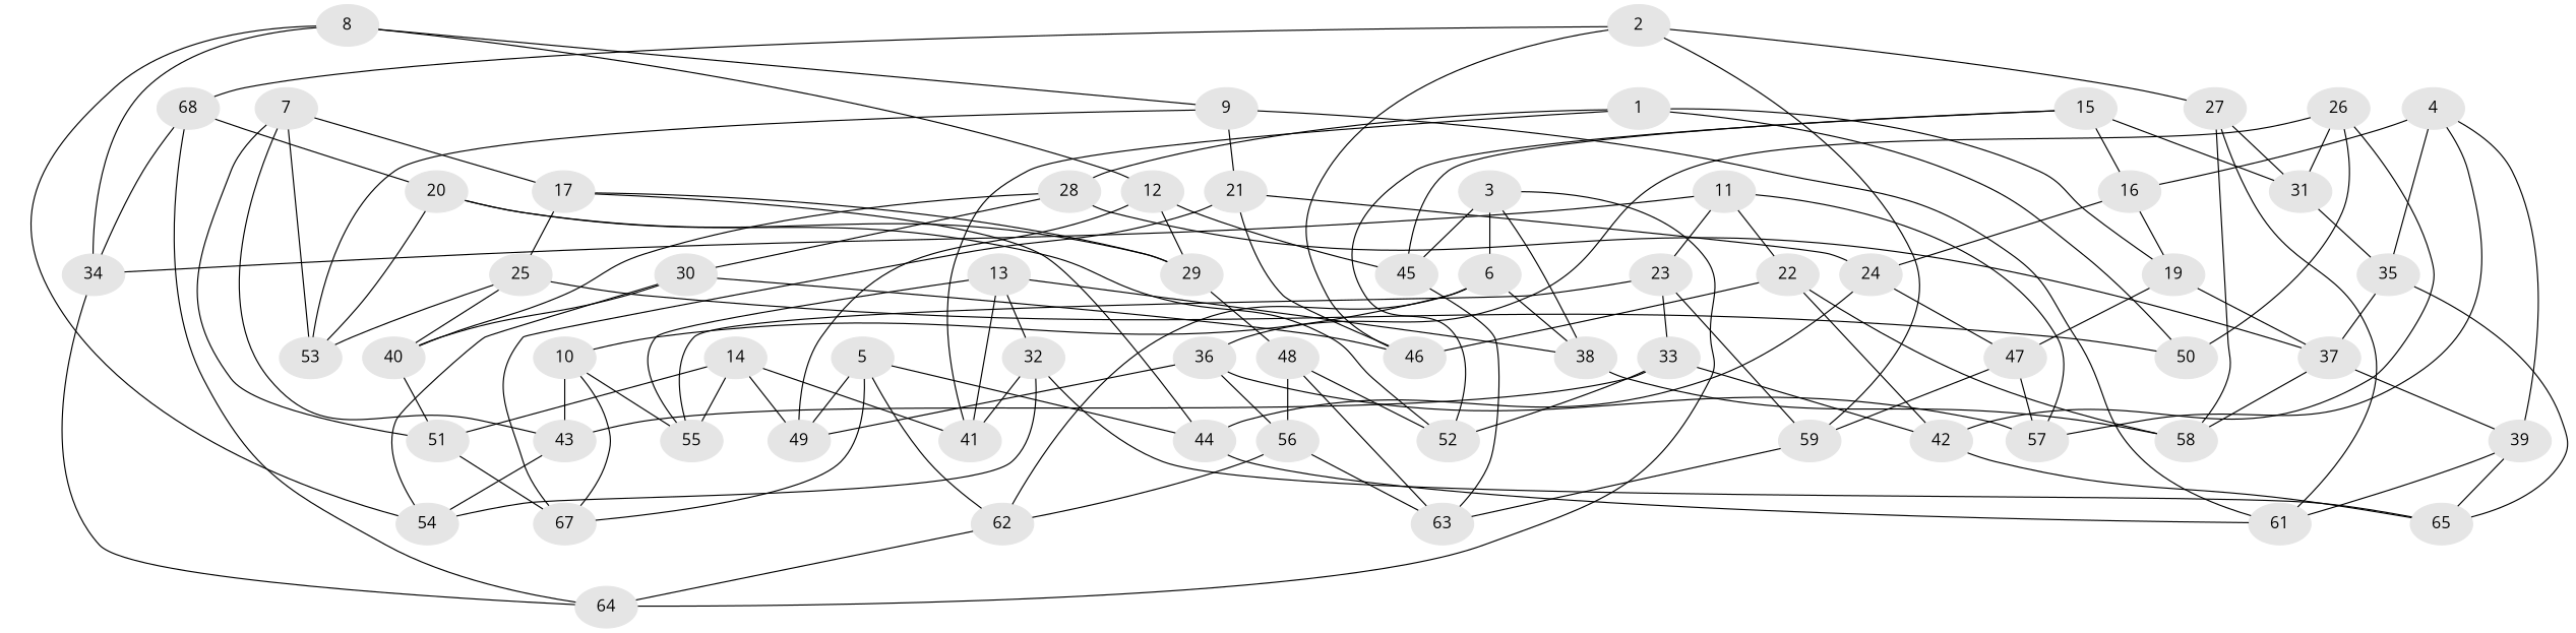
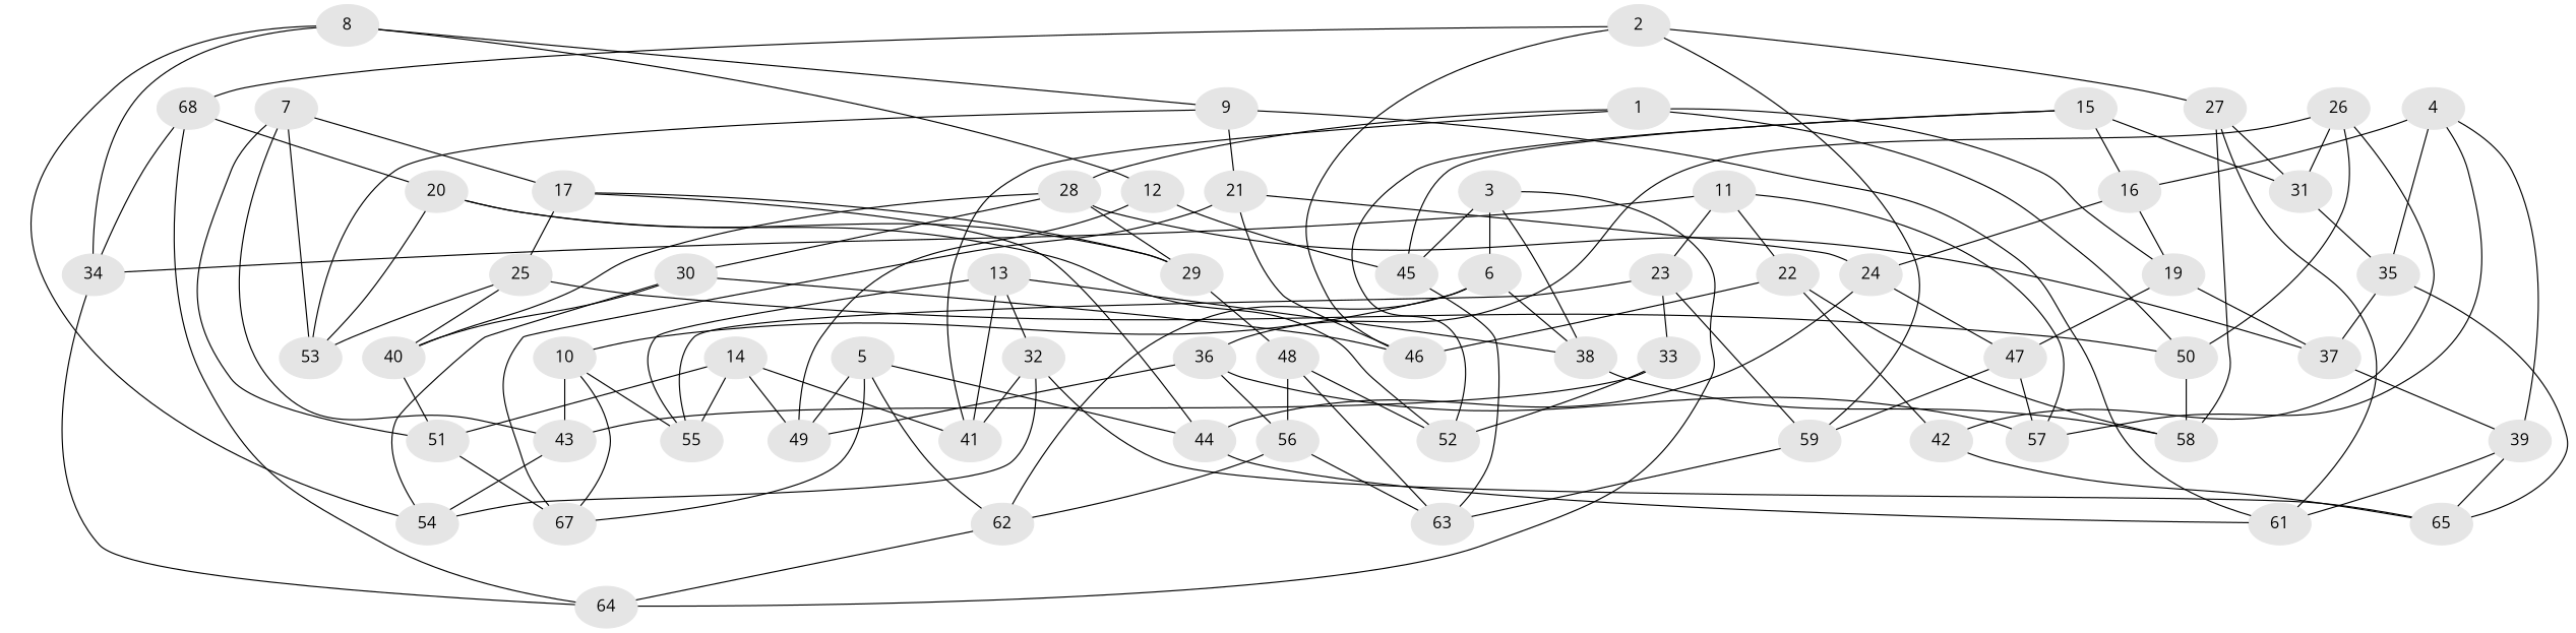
  graph {
    fontname="Open Sans"
    node [color=gray90 fontname="Open Sans" style=filled]
    edge [fontname="Open Sans"]
    1
    19
    28
    41
    50
    37
    47
    40
    30
    58
    n11 [label=68]
    2
    27
    46
    59
    64
    34
    20
    61
    31
    63
    3
    6
    38
    45
    62
    10
    4
    16
    35
    39
    57
    24
    65
    5
    44
    49
    n38 [label=67]
    43
    55
    7
    17
    51
    53
    29
    25
    54
    8
    9
    12
    21
    11
    22
    23
    42
    33
    48
    13
    32
    14
    15
    52
    26
    36
    56
    1 -- 19
    1 -- 28
    1 -- 41
    1 -- 50
    19 -- 37
    19 -- 47
    28 -- 37
    28 -- 40
    28 -- 30
-   37 -- 58
+   50 -- 58
    37 -- 39
    47 -- 59
    47 -- 57
    40 -- 51
    30 -- 40
    30 -- 46
    30 -- 54
    n11 -- 64
    n11 -- 34
    n11 -- 20
    2 -- n11
    2 -- 27
    2 -- 46
    2 -- 59
    27 -- 58
    27 -- 61
    27 -- 31
    59 -- 63
    34 -- 64
    20 -- 53
    20 -- 29
    20 -- 52
    31 -- 35
    3 -- 64
    3 -- 6
    3 -- 38
    3 -- 45
    6 -- 38
    6 -- 62
    6 -- 10
    38 -- 58
    45 -- 63
    62 -- 64
    10 -- n38
    10 -- 43
    10 -- 55
    4 -- 16
    4 -- 35
    4 -- 39
    4 -- 57
    16 -- 19
    16 -- 24
    35 -- 37
    35 -- 65
    39 -- 61
    39 -- 65
    24 -- 47
    24 -- 44
    5 -- 62
    5 -- 44
    5 -- 49
    5 -- n38
    44 -- 61
    43 -- 54
    7 -- 43
    7 -- 17
    7 -- 51
    7 -- 53
    17 -- 44
    17 -- 29
    17 -- 25
    51 -- n38
    29 -- 48
    25 -- 50
    25 -- 40
    25 -- 53
    8 -- 34
    8 -- 54
    8 -- 9
    8 -- 12
    9 -- 61
    9 -- 53
    9 -- 21
    12 -- 45
    12 -- 49
-   12 -- 29
+   28 -- 29
    21 -- 46
    21 -- 24
    21 -- n38
    11 -- 34
    11 -- 57
    11 -- 22
    11 -- 23
    22 -- 58
    22 -- 46
    22 -- 42
    23 -- 59
    23 -- 55
    23 -- 33
    42 -- 65
    33 -- 43
-   33 -- 42
    33 -- 52
    48 -- 63
    48 -- 52
    48 -- 56
    13 -- 41
    13 -- 38
    13 -- 55
    13 -- 32
    32 -- 41
    32 -- 65
    32 -- 54
    14 -- 41
    14 -- 49
    14 -- 55
    14 -- 51
    15 -- 31
    15 -- 45
    15 -- 16
    15 -- 52
    26 -- 50
    26 -- 31
    26 -- 42
    26 -- 36
    36 -- 57
    36 -- 49
    36 -- 56
    56 -- 63
    56 -- 62
  }
